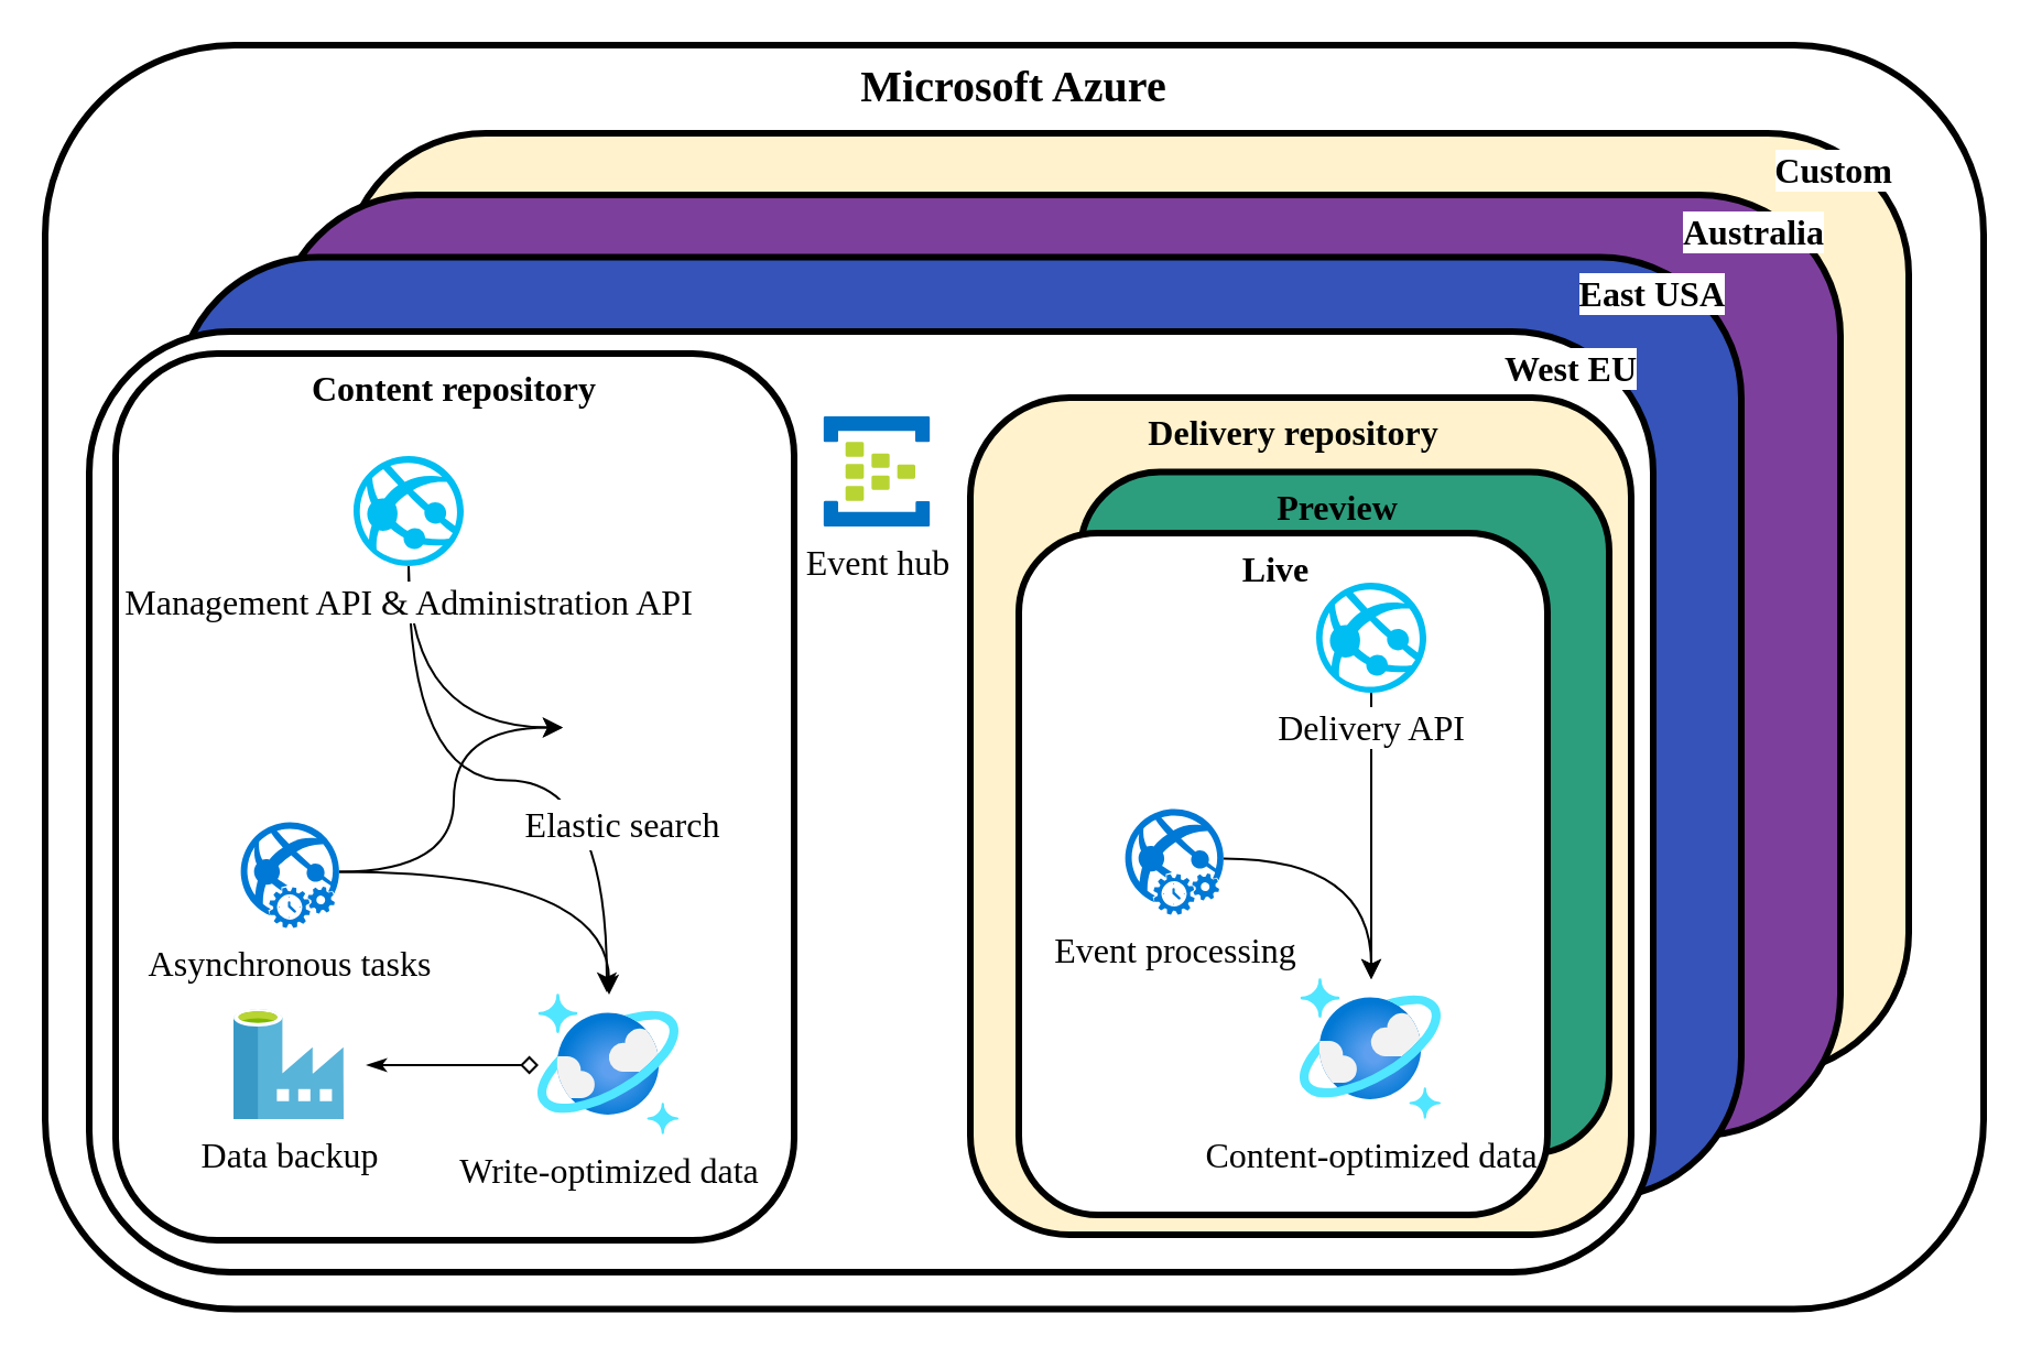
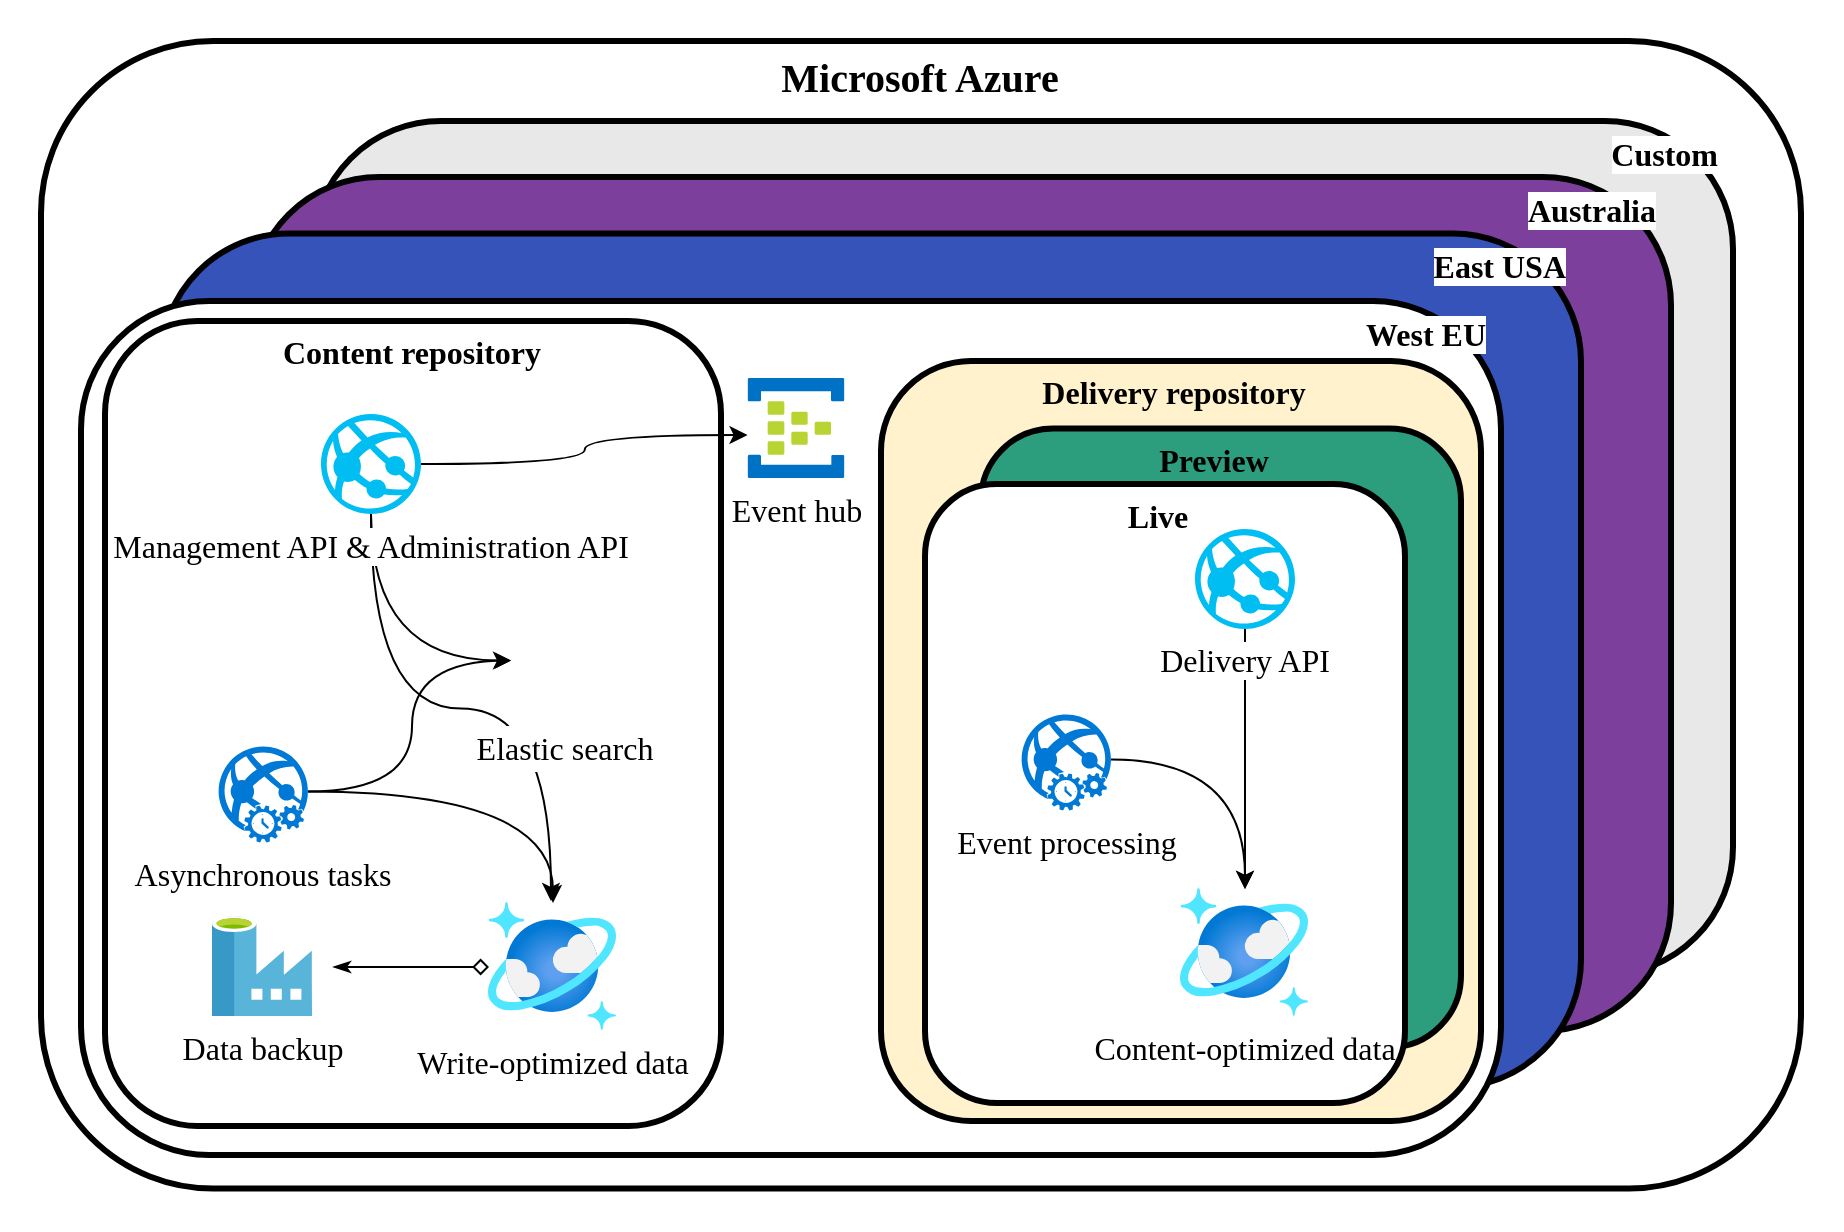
  <mxCell id="0" />
  <mxCell id="1" parent="0" />
  <mxCell id="2" value="&lt;b style=&quot;font-size: 20px;&quot;&gt;Microsoft Azure&lt;/b&gt;" style="whiteSpace=wrap;html=1;horizontal=1;verticalAlign=top;fontFamily=Work Sans;strokeWidth=3;fontSize=20;rounded=1;" parent="1" vertex="1"><mxGeometry x="20" y="20" width="880" height="573.75" as="geometry" /></mxCell>
- <mxCell id="3" value="Custom" style="rounded=1;whiteSpace=wrap;html=1;fontSize=16;align=right;verticalAlign=top;spacingRight=4;spacing=3;strokeWidth=3;fontFamily=Work Sans;fontStyle=1;labelBackgroundColor=default;labelBorderColor=none;fillColor=#fff2cc;" parent="1" vertex="1"><mxGeometry x="156" y="60" width="710" height="427" as="geometry" /></mxCell>
+ <mxCell id="3" value="Custom" style="rounded=1;whiteSpace=wrap;html=1;fontSize=16;align=right;verticalAlign=top;spacingRight=4;spacing=3;strokeWidth=3;fontFamily=Work Sans;fontStyle=1;labelBackgroundColor=default;labelBorderColor=none;fillColor=#E9E8E8;" parent="1" vertex="1"><mxGeometry x="156" y="60" width="710" height="427" as="geometry" /></mxCell>
  <mxCell id="4" value="Australia" style="rounded=1;whiteSpace=wrap;html=1;fontSize=16;align=right;verticalAlign=top;spacingRight=4;spacing=3;strokeWidth=3;fontFamily=Work Sans;fontStyle=1;labelBackgroundColor=default;labelBorderColor=none;fillColor=#7D3F9C;" parent="1" vertex="1"><mxGeometry x="125" y="88" width="710" height="427" as="geometry" /></mxCell>
  <mxCell id="5" value="East USA" style="rounded=1;whiteSpace=wrap;html=1;fontSize=16;align=right;verticalAlign=top;spacingRight=4;spacing=3;strokeWidth=3;fontFamily=Work Sans;fontStyle=1;labelBackgroundColor=default;labelBorderColor=none;fillColor=#3553B8;" parent="1" vertex="1"><mxGeometry x="80" y="116.25" width="710" height="427" as="geometry" /></mxCell>
  <mxCell id="6" value="West EU" style="rounded=1;whiteSpace=wrap;html=1;fontSize=16;align=right;verticalAlign=top;spacingRight=4;spacing=3;strokeWidth=3;fontFamily=Work Sans;fontStyle=1;labelBackgroundColor=default;labelBorderColor=none;" parent="1" vertex="1"><mxGeometry x="40" y="150" width="710" height="427" as="geometry" /></mxCell>
  <mxCell id="7" value="Content repository" style="rounded=1;whiteSpace=wrap;html=1;strokeWidth=3;fontFamily=Work Sans;verticalAlign=top;fontStyle=1;fontSize=16;" parent="1" vertex="1"><mxGeometry x="52" y="160" width="308" height="402.5" as="geometry" /></mxCell>
  <mxCell id="8" value="Delivery repository" style="rounded=1;whiteSpace=wrap;html=1;fillColor=#fff2cc;fontSize=16;verticalAlign=top;align=center;spacingRight=6;strokeWidth=3;fontFamily=Work Sans;fontStyle=1;" parent="1" vertex="1"><mxGeometry x="440" y="180" width="300" height="380" as="geometry" /></mxCell>
  <mxCell id="9" value="Preview" style="rounded=1;whiteSpace=wrap;html=1;fontSize=16;verticalAlign=top;align=center;spacingRight=6;fillColor=#2C9E7E;strokeWidth=3;fontFamily=Work Sans;fontColor=#000000;fontStyle=1;labelBackgroundColor=none;" parent="1" vertex="1"><mxGeometry x="490" y="213.75" width="240" height="309.5" as="geometry" /></mxCell>
  <mxCell id="10" value="Live" style="rounded=1;whiteSpace=wrap;html=1;fillColor=#ffffff;fontSize=16;verticalAlign=top;align=center;spacingRight=6;strokeWidth=3;fontFamily=Work Sans;fontStyle=1" parent="1" vertex="1"><mxGeometry x="462" y="241.5" width="240" height="309.5" as="geometry" /></mxCell>
  <mxCell id="11" value="&lt;div&gt;Event hub&lt;/div&gt;" style="aspect=fixed;html=1;perimeter=none;align=center;shadow=0;dashed=0;image;fontSize=16;image=img/lib/mscae/Event_Hubs.svg;fontFamily=Work Sans;" parent="1" vertex="1"><mxGeometry x="373.75" y="189" width="48.5" height="50" as="geometry" /></mxCell>
+ <mxCell id="12" style="edgeStyle=orthogonalEdgeStyle;curved=1;rounded=0;orthogonalLoop=1;jettySize=auto;html=1;exitX=1;exitY=0.5;exitDx=0;exitDy=0;exitPerimeter=0;entryX=-0.01;entryY=0.56;entryDx=0;entryDy=0;entryPerimeter=0;fontSize=16;fontFamily=Work Sans;" parent="1" source="27" target="11" edge="1"><mxGeometry relative="1" as="geometry" /></mxCell>
  <mxCell id="13" style="edgeStyle=orthogonalEdgeStyle;curved=1;rounded=0;orthogonalLoop=1;jettySize=auto;html=1;exitX=0.5;exitY=1;exitDx=0;exitDy=0;exitPerimeter=0;entryX=0;entryY=0.5;entryDx=0;entryDy=0;fontFamily=Work Sans;" parent="1" source="27" target="24" edge="1"><mxGeometry relative="1" as="geometry" /></mxCell>
  <mxCell id="14" style="edgeStyle=orthogonalEdgeStyle;curved=1;rounded=0;orthogonalLoop=1;jettySize=auto;html=1;exitX=0.5;exitY=1;exitDx=0;exitDy=0;exitPerimeter=0;fontFamily=Work Sans;entryX=0.484;entryY=-0.016;entryDx=0;entryDy=0;entryPerimeter=0;" parent="1" source="27" target="26" edge="1"><mxGeometry relative="1" as="geometry"><mxPoint x="275" y="440" as="targetPoint" /></mxGeometry></mxCell>
  <mxCell id="15" style="edgeStyle=orthogonalEdgeStyle;curved=1;rounded=0;orthogonalLoop=1;jettySize=auto;html=1;fontSize=16;fontFamily=Work Sans;" parent="1" source="16" target="25" edge="1"><mxGeometry relative="1" as="geometry"><mxPoint x="595" y="287" as="sourcePoint" /></mxGeometry></mxCell>
  <mxCell id="16" value="&lt;font style=&quot;font-size: 16px&quot;&gt;Delivery API&lt;/font&gt;" style="verticalLabelPosition=bottom;html=1;verticalAlign=top;align=center;strokeColor=none;fillColor=#00BEF2;shape=mxgraph.azure.azure_website;fontFamily=Work Sans;labelBackgroundColor=default;" parent="1" vertex="1"><mxGeometry x="597" y="264" width="50" height="50" as="geometry" /></mxCell>
  <mxCell id="17" style="edgeStyle=orthogonalEdgeStyle;curved=1;rounded=0;orthogonalLoop=1;jettySize=auto;html=1;exitX=0.95;exitY=0.48;exitDx=0;exitDy=0;exitPerimeter=0;fontSize=16;fontFamily=Work Sans;" parent="1" source="18" target="25" edge="1"><mxGeometry relative="1" as="geometry" /></mxCell>
- <mxCell id="18" value="&lt;font style=&quot;font-size: 16px&quot;&gt;Event processing&lt;br&gt;&lt;/font&gt;" style="shadow=0;dashed=0;html=1;strokeColor=none;labelPosition=center;verticalLabelPosition=bottom;verticalAlign=top;align=center;shape=mxgraph.mscae.cloud.webjobs;fillColor=#0079D6;fontFamily=Work Sans;" parent="1" vertex="1"><mxGeometry x="507.5" y="365.75" width="50" height="49" as="geometry" /></mxCell>
+ <mxCell id="18" value="&lt;font style=&quot;font-size: 16px&quot;&gt;Event processing&lt;br&gt;&lt;/font&gt;" style="shadow=0;dashed=0;html=1;strokeColor=none;labelPosition=center;verticalLabelPosition=bottom;verticalAlign=top;align=center;shape=mxgraph.mscae.cloud.webjobs;fillColor=#0079D6;fontFamily=Work Sans;" parent="1" vertex="1"><mxGeometry x="507.5" y="355.75" width="50" height="49" as="geometry" /></mxCell>
  <mxCell id="19" style="edgeStyle=orthogonalEdgeStyle;curved=1;rounded=0;orthogonalLoop=1;jettySize=auto;html=1;startSize=6;sourcePerimeterSpacing=10;fontFamily=Work Sans;startArrow=classicThin;startFill=1;endArrow=diamond;endFill=0;" parent="1" source="20" target="26" edge="1"><mxGeometry relative="1" as="geometry" /></mxCell>
  <mxCell id="20" value="&lt;font style=&quot;font-size: 16px&quot;&gt;Data backup&lt;/font&gt;" style="aspect=fixed;html=1;points=[];align=center;image;fontSize=12;image=img/lib/mscae/Data_Factory.svg;fontFamily=Work Sans;" parent="1" vertex="1"><mxGeometry x="106" y="458" width="50" height="50" as="geometry" /></mxCell>
- <mxCell id="21" style="edgeStyle=orthogonalEdgeStyle;curved=1;rounded=0;orthogonalLoop=1;jettySize=auto;html=1;exitX=0.95;exitY=0.48;exitDx=0;exitDy=0;exitPerimeter=0;entryX=0;entryY=0.5;entryDx=0;entryDy=0;startSize=6;sourcePerimeterSpacing=10;fontFamily=Work Sans;" parent="1" source="23" target="24" edge="1"><mxGeometry relative="1" as="geometry" /></mxCell>
+ <mxCell id="21" style="edgeStyle=orthogonalEdgeStyle;curved=1;rounded=0;orthogonalLoop=1;jettySize=auto;html=1;exitX=0.95;exitY=0.48;exitDx=0;exitDy=0;exitPerimeter=0;entryX=0;entryY=0.5;entryDx=0;entryDy=0;startSize=6;sourcePerimeterSpacing=10;fontFamily=Work Sans;endArrow=open;" parent="1" source="23" target="24" edge="1"><mxGeometry relative="1" as="geometry" /></mxCell>
  <mxCell id="22" style="edgeStyle=orthogonalEdgeStyle;curved=1;rounded=0;orthogonalLoop=1;jettySize=auto;html=1;startSize=6;sourcePerimeterSpacing=10;exitX=0.95;exitY=0.48;exitDx=0;exitDy=0;exitPerimeter=0;fontFamily=Work Sans;" parent="1" source="23" target="26" edge="1"><mxGeometry relative="1" as="geometry" /></mxCell>
  <mxCell id="23" value="&lt;font style=&quot;font-size: 16px&quot;&gt;Asynchronous tasks&lt;br&gt;&lt;/font&gt;" style="shadow=0;dashed=0;html=1;strokeColor=none;labelPosition=center;verticalLabelPosition=bottom;verticalAlign=top;align=center;shape=mxgraph.mscae.cloud.webjobs;fillColor=#0079D6;fontFamily=Work Sans;" parent="1" vertex="1"><mxGeometry x="106" y="371.75" width="50" height="49" as="geometry" /></mxCell>
  <mxCell id="24" value="&lt;font style=&quot;font-size: 16px&quot;&gt;Elastic search&lt;/font&gt;" style="shape=image;html=1;verticalAlign=top;verticalLabelPosition=bottom;labelBackgroundColor=#ffffff;imageAspect=0;aspect=fixed;image=https://cdn4.iconfinder.com/data/icons/logos-brands-5/24/elastic-128.png;labelPosition=center;align=center;fontSize=19;spacingLeft=2;fontFamily=Work Sans;" parent="1" vertex="1"><mxGeometry x="255" y="303.75" width="52" height="52" as="geometry" /></mxCell>
  <mxCell id="25" value="&lt;font style=&quot;font-size: 16px&quot;&gt;Content-optimized data&lt;br&gt;&lt;/font&gt;" style="aspect=fixed;html=1;points=[];align=center;image;fontSize=12;image=img/lib/azure2/databases/Azure_Cosmos_DB.svg;fillColor=#ffffff;fontFamily=Work Sans;labelBackgroundColor=none;" parent="1" vertex="1"><mxGeometry x="590" y="444" width="64" height="64" as="geometry" /></mxCell>
  <mxCell id="26" value="&lt;font style=&quot;font-size: 16px&quot;&gt;Write-optimized data&lt;br&gt;&lt;/font&gt;" style="aspect=fixed;html=1;points=[];align=center;image;fontSize=12;image=img/lib/azure2/databases/Azure_Cosmos_DB.svg;fillColor=#ffffff;fontFamily=Work Sans;labelBackgroundColor=default;" parent="1" vertex="1"><mxGeometry x="244" y="451" width="64" height="64" as="geometry" /></mxCell>
  <mxCell id="27" value="Management API &amp;amp; Administration API" style="verticalLabelPosition=bottom;html=1;verticalAlign=top;align=center;strokeColor=none;fillColor=#00BEF2;shape=mxgraph.azure.azure_website;fontSize=16;perimeterSpacing=0;fontFamily=Work Sans;labelBackgroundColor=default;" parent="1" vertex="1"><mxGeometry x="160" y="206.5" width="50" height="50" as="geometry" /></mxCell>
